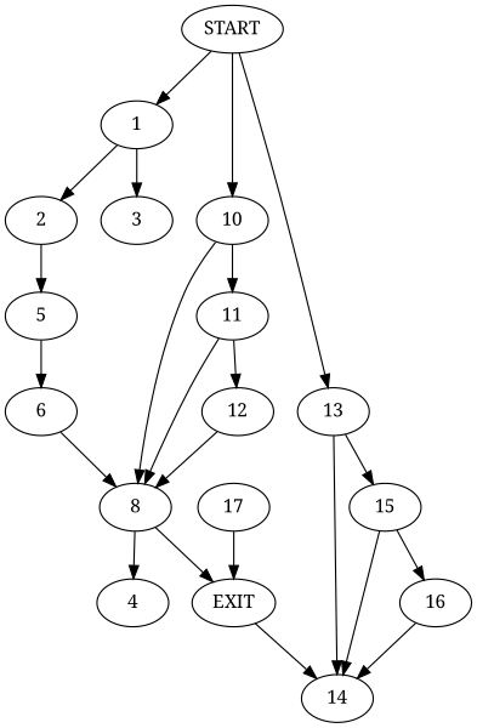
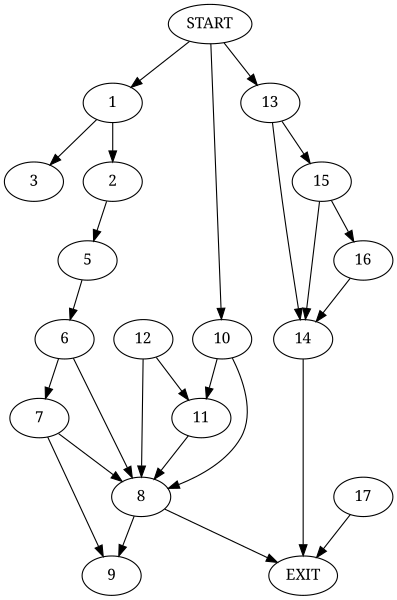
  digraph {
    fontname="Noto Serif"
    node [fontname="Noto Serif"]
    edge [fontname="Noto Serif"]
    n1 [label=START]
    1
    10
    13
    2
    3
    8
    11
    14
    15
    n11 [label=EXIT]
    17
    5
    6
-   9 [label=4]
+   7
+   9
    12
    16
    n1 -> 1
    n1 -> 10
    n1 -> 13
    1 -> 2
    1 -> 3
    10 -> 8
    10 -> 11
    13 -> 14
    13 -> 15
    2 -> 5
    8 -> n11
    8 -> 9
    11 -> 8
-   11 -> 12
-   n11 -> 14
+   12 -> 11
+   14 -> n11
    15 -> 14
    15 -> 16
    17 -> n11
    5 -> 6
    6 -> 8
+   6 -> 7
+   7 -> 8
+   7 -> 9
    12 -> 8
    16 -> 14
  }
